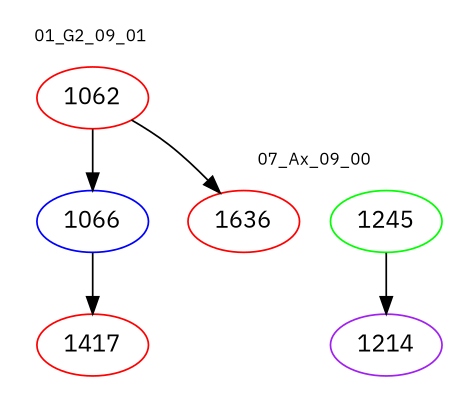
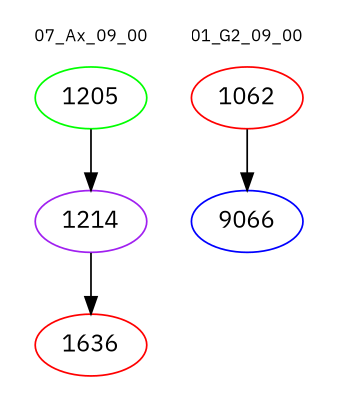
  digraph {
    fontname="IBM Plex Sans"
    node [color=red fontname="IBM Plex Sans"]
    edge [color=black fontname="IBM Plex Sans"]
-   n1 [color=green label=1245]
+   n1 [color=green label=1205]
    n2 [color=purple label=1214]
    n3 [label=1636]
    n4 [label=1062]
-   n5 [color=blue label=1066]
-   n6 [label=1417]
+   n5 [color=blue label=9066]
    subgraph cluster_1 {
      color=white
      fontsize=10
      label="07_Ax_09_00"
      n1
      n2
      n3
    }
    subgraph cluster_2 {
      color=white
      fontsize=10
-     label="01_G2_09_01"
+     label="01_G2_09_00"
      n4
      n5
-     n6
    }
    n1 -> n2
-   n4 -> n3
+   n2 -> n3
    n4 -> n5
-   n5 -> n6
  }
